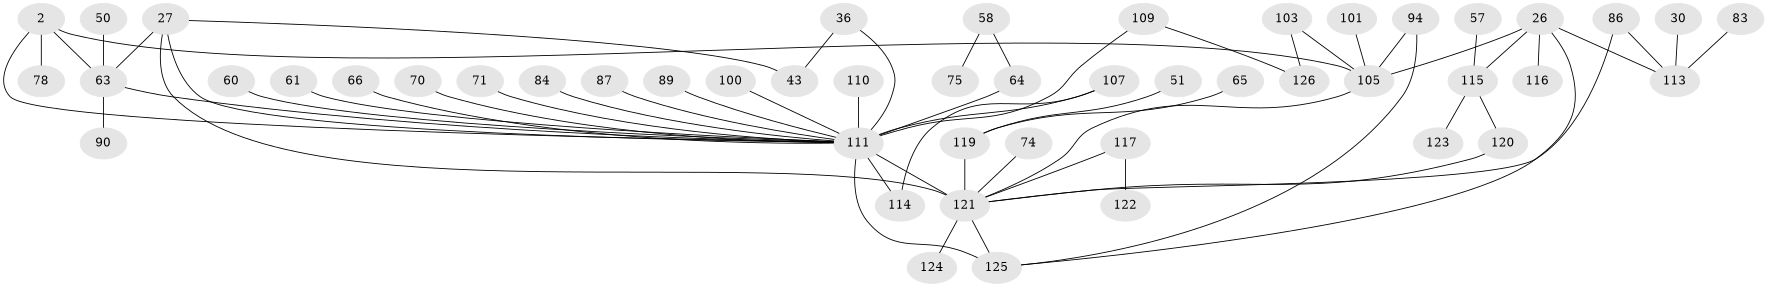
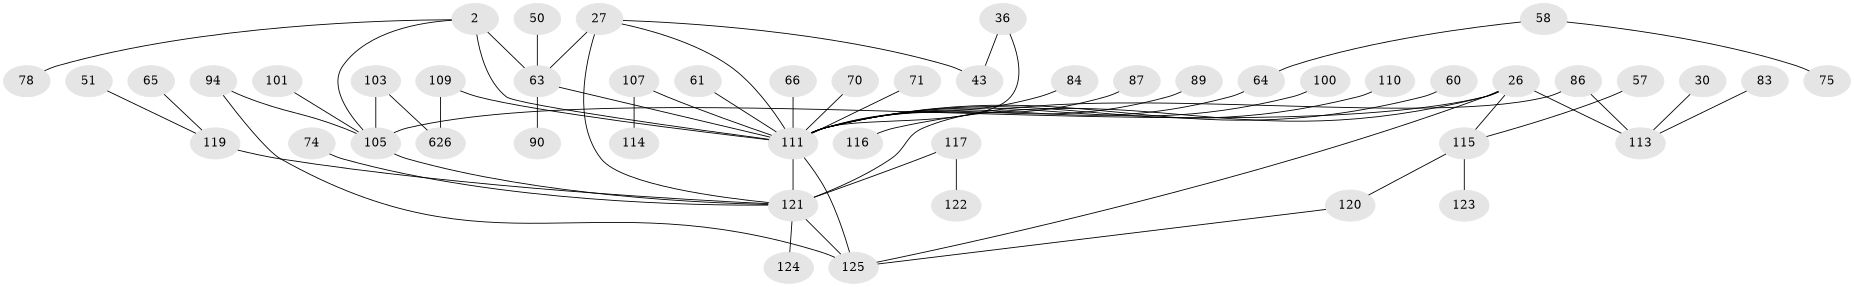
  graph {
    node [color=gray90 style=filled]
    2 [super="+1"]
    63 [super="+5+42"]
    78
    105 [super="+91+3"]
    111 [super="+81+108+99+96"]
    90
    121 [super="+33+41+97+93+48+118"]
    125 [super="+92"]
    114
    26 [super="+7"]
    113 [super="+8"]
    115 [super="+38"]
    116
    120 [super="+55+73+88"]
    123
    27
    43
    101
    124
    30
    36
    50
    119 [super="+79+46+102"]
    51
    57
    64 [super="+54"]
    58
    75
    60
    61
    65
    66
    70
    71
    74
    83
    84
    86
    87
    89
    94
    100
    103
-   126
+   126 [label=626]
    107
    109
    110
    117 [super="+112"]
    122
    2 -- 63
    2 -- 78
    2 -- 105 [weight=2]
    2 -- 111 [weight=3]
    63 -- 111
    63 -- 90
    105 -- 121 [weight=2]
    111 -- 121 [weight=10]
    111 -- 125 [weight=2]
-   111 -- 114
    121 -- 125
    121 -- 124
    26 -- 105 [weight=2]
    26 -- 125
    26 -- 113
    26 -- 115
    26 -- 116
    115 -- 120 [weight=2]
    115 -- 123
-   120 -- 121 [weight=2]
+   120 -- 125 [weight=2]
    27 -- 63 [weight=2]
    27 -- 111
    27 -- 121
    27 -- 43
    101 -- 105
    30 -- 113
    36 -- 111
    36 -- 43
    50 -- 63
    119 -- 121 [weight=3]
    51 -- 119
    57 -- 115
    64 -- 111 [weight=2]
    58 -- 64
    58 -- 75
    60 -- 111
    61 -- 111
    65 -- 119
    66 -- 111
    70 -- 111
    71 -- 111
    74 -- 121
    83 -- 113
    84 -- 111
    86 -- 121
    86 -- 113
    87 -- 111
    89 -- 111
    94 -- 105
    94 -- 125
    100 -- 111
    103 -- 105
    103 -- 126
    107 -- 111
    107 -- 114
    109 -- 111
    109 -- 126
    110 -- 111
    117 -- 121 [weight=2]
    117 -- 122
  }
